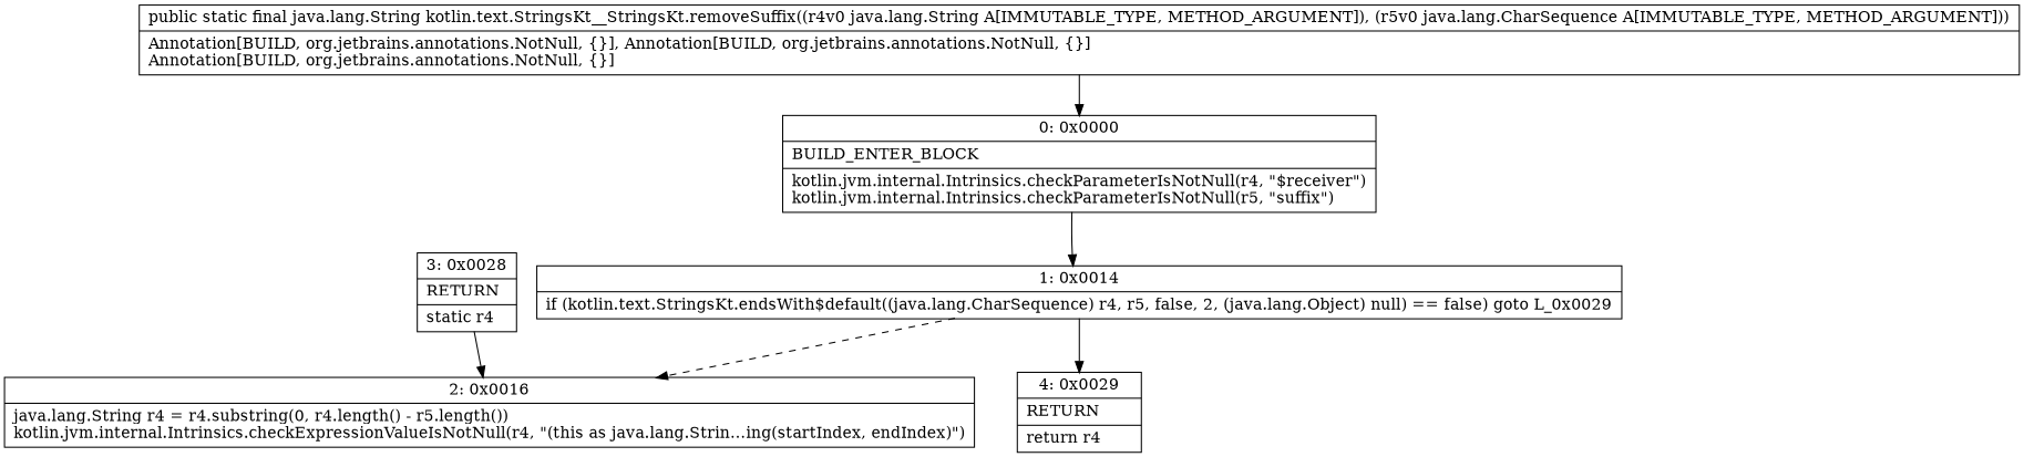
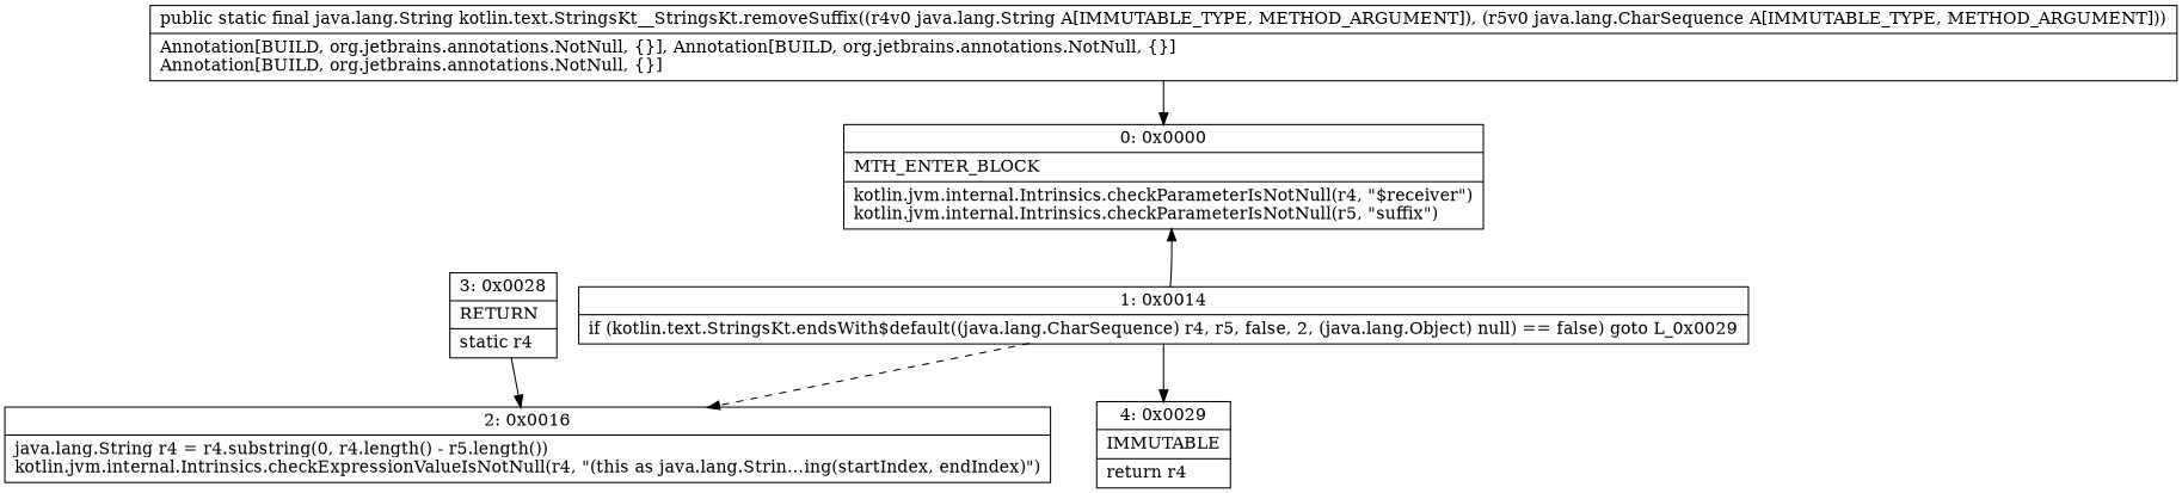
  digraph {
    node [shape=record]
-   n1 [label="{0\:\ 0x0000|BUILD_ENTER_BLOCK\l|kotlin.jvm.internal.Intrinsics.checkParameterIsNotNull(r4, \"$receiver\")\lkotlin.jvm.internal.Intrinsics.checkParameterIsNotNull(r5, \"suffix\")\l}"]
+   n1 [label="{0\:\ 0x0000|MTH_ENTER_BLOCK\l|kotlin.jvm.internal.Intrinsics.checkParameterIsNotNull(r4, \"$receiver\")\lkotlin.jvm.internal.Intrinsics.checkParameterIsNotNull(r5, \"suffix\")\l}"]
    n2 [label="{1\:\ 0x0014|if (kotlin.text.StringsKt.endsWith$default((java.lang.CharSequence) r4, r5, false, 2, (java.lang.Object) null) == false) goto L_0x0029\l}"]
    n3 [label="{2\:\ 0x0016|java.lang.String r4 = r4.substring(0, r4.length() \- r5.length())\lkotlin.jvm.internal.Intrinsics.checkExpressionValueIsNotNull(r4, \"(this as java.lang.Strin…ing(startIndex, endIndex)\")\l}"]
-   n4 [label="{4\:\ 0x0029|RETURN\l|return r4\l}"]
+   n4 [label="{4\:\ 0x0029|IMMUTABLE\l|return r4\l}"]
    n5 [label="{3\:\ 0x0028|RETURN\l|static r4\l}"]
    n6 [label="{public static final java.lang.String kotlin.text.StringsKt__StringsKt.removeSuffix((r4v0 java.lang.String A[IMMUTABLE_TYPE, METHOD_ARGUMENT]), (r5v0 java.lang.CharSequence A[IMMUTABLE_TYPE, METHOD_ARGUMENT]))  | Annotation[BUILD, org.jetbrains.annotations.NotNull, \{\}], Annotation[BUILD, org.jetbrains.annotations.NotNull, \{\}]\lAnnotation[BUILD, org.jetbrains.annotations.NotNull, \{\}]\l}"]
-   n1 -> n2
+   n2 -> n1
    n2 -> n3 [style=dashed]
    n2 -> n4
    n5 -> n3
    n6 -> n1
  }
